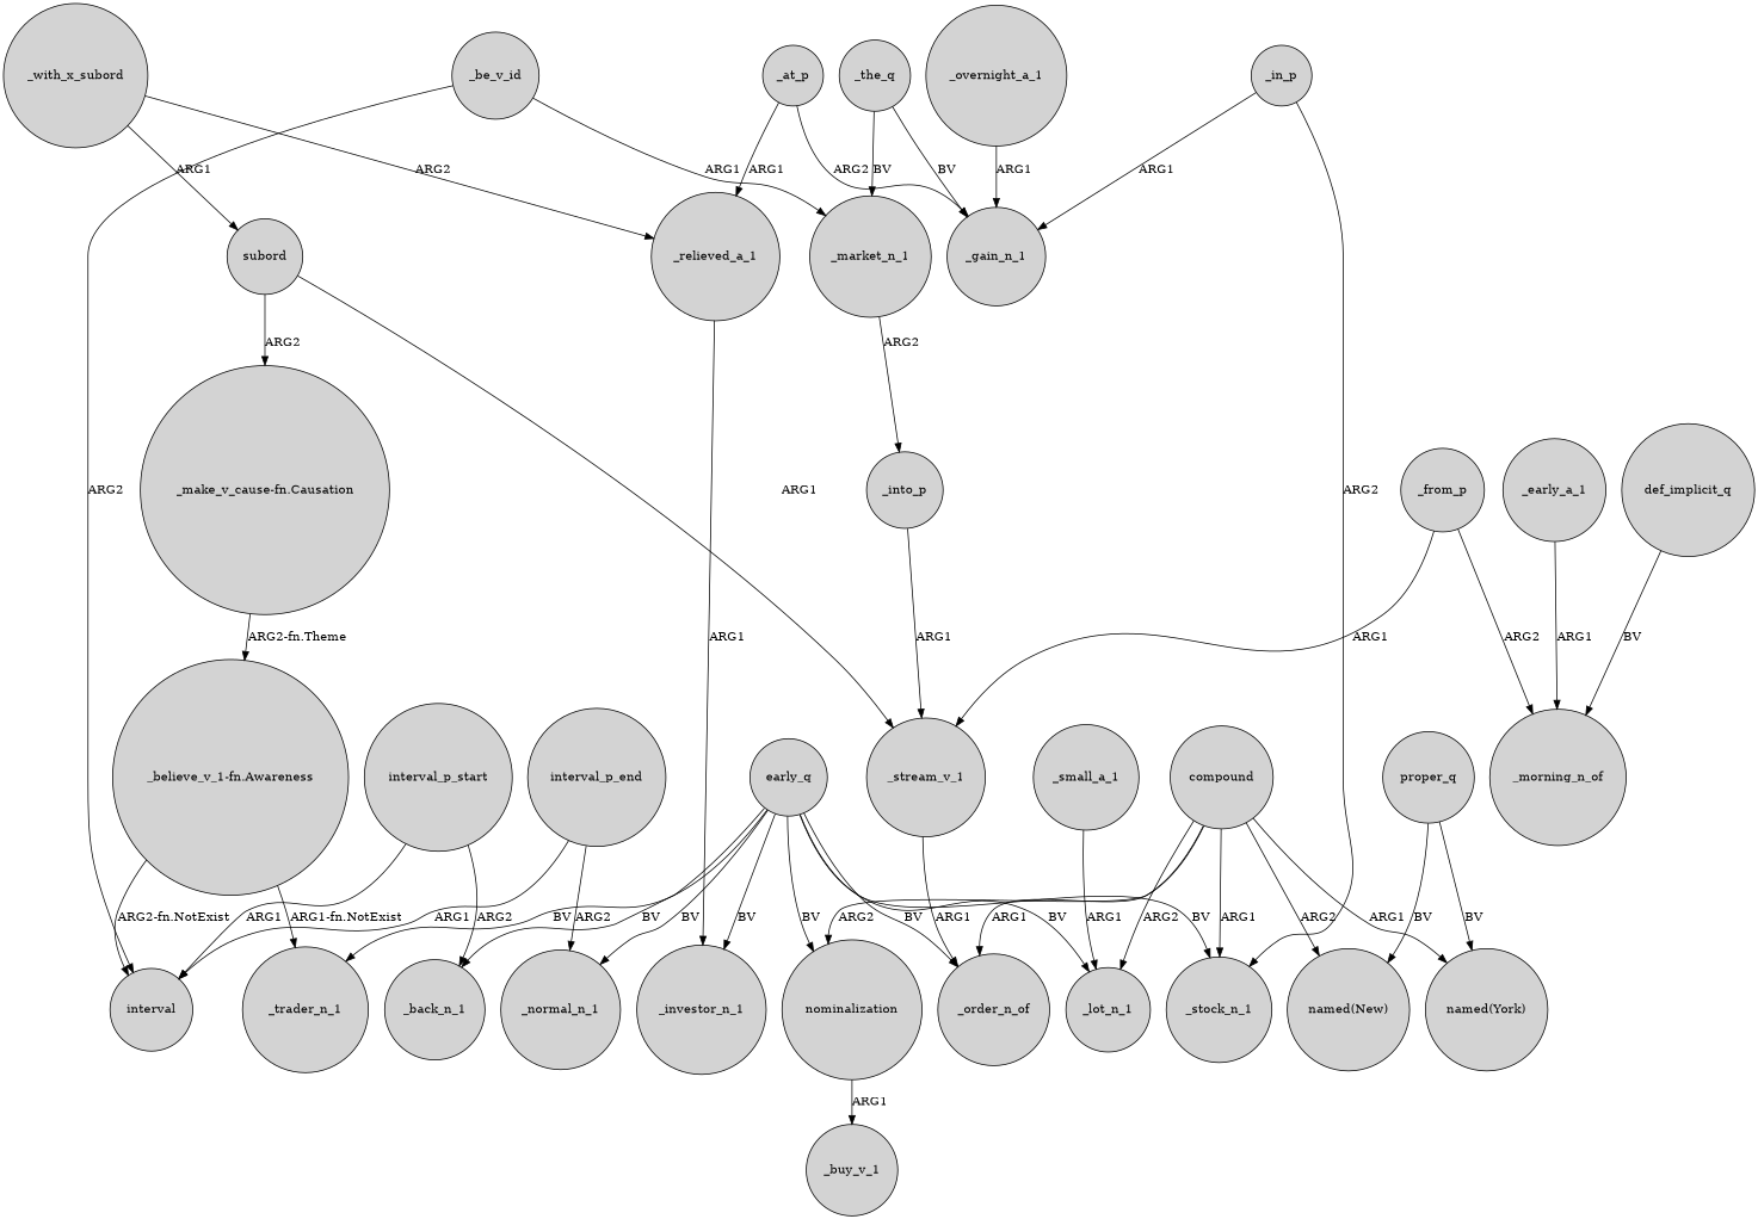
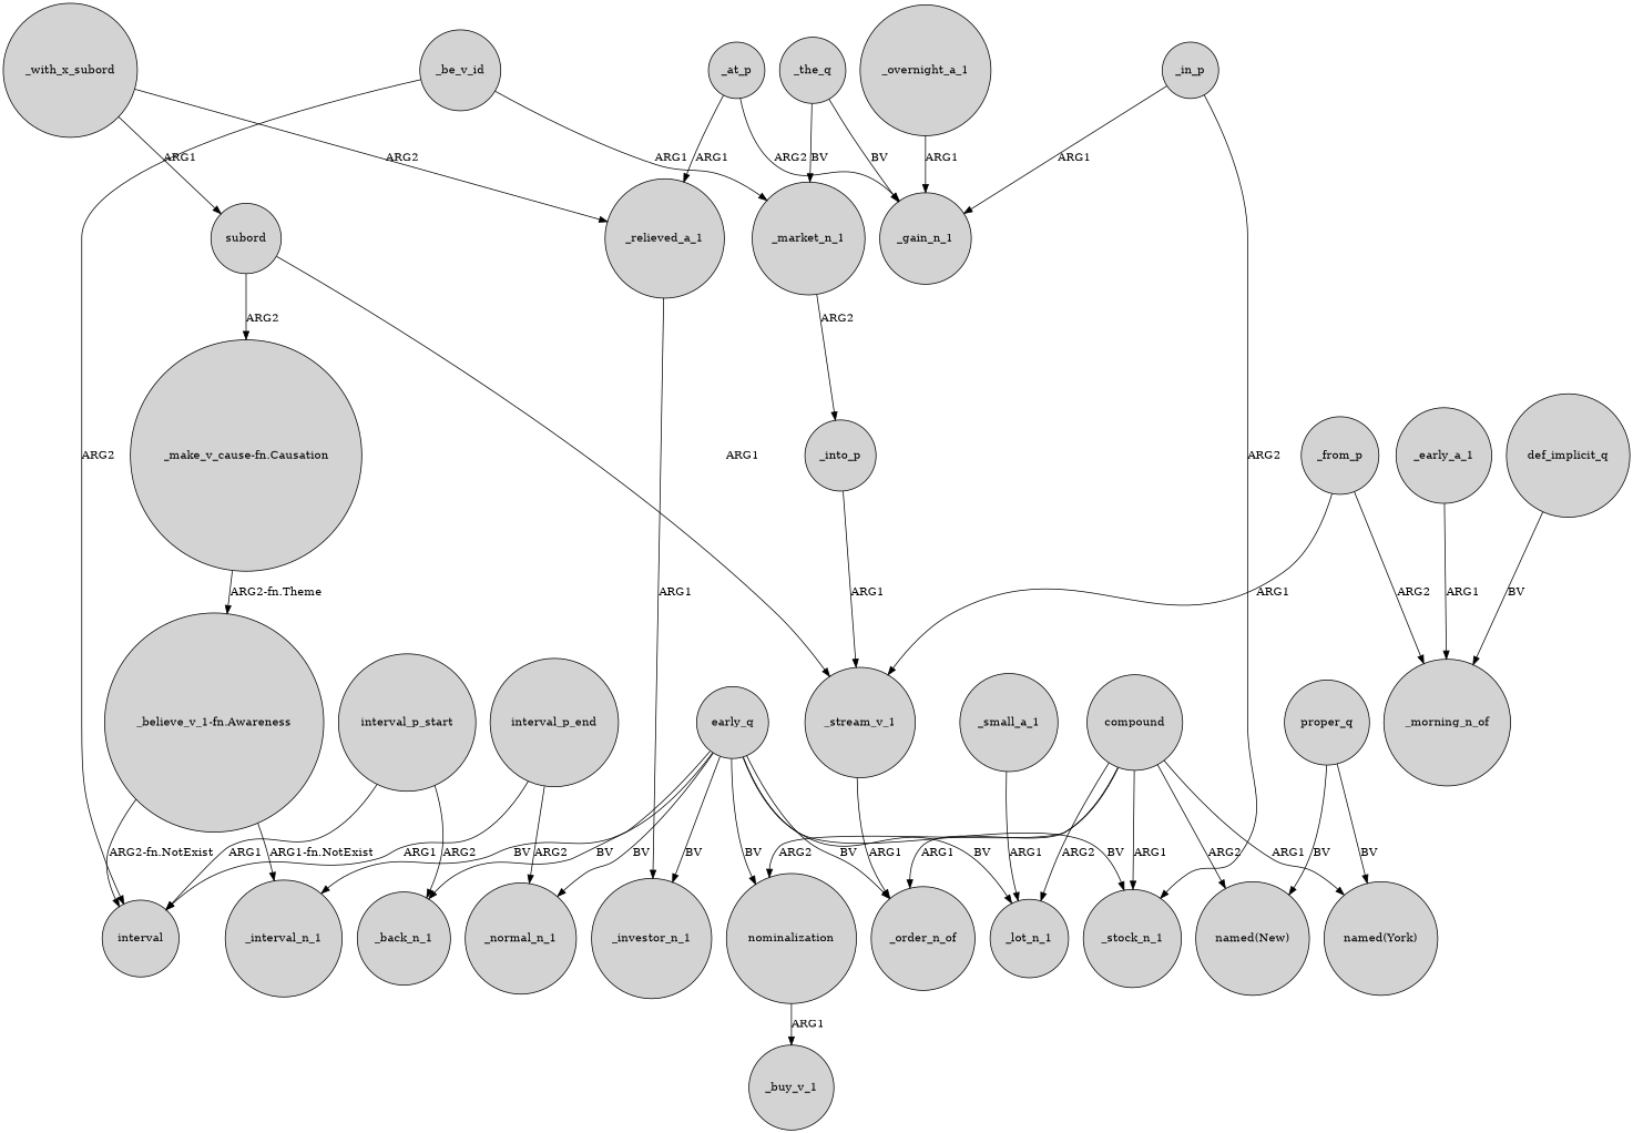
  digraph {
    node [shape=circle style=filled]
    "_make_v_cause-fn.Causation"
    "_believe_v_1-fn.Awareness"
-   _trader_n_1
+   _trader_n_1 [label=_interval_n_1]
    interval
    interval_p_end
    _normal_n_1
    n7 [label=early_q]
    _order_n_of
    _investor_n_1
    _back_n_1
    _stock_n_1
    nominalization
    _lot_n_1
    _buy_v_1
    compound
    "named(New)"
    "named(York)"
    _at_p
    _relieved_a_1
    _gain_n_1
    proper_q
    subord
    _stream_v_1
    _from_p
    _morning_n_of
    _in_p
    _with_x_subord
    _the_q
    _market_n_1
    _into_p
    _early_a_1
    interval_p_start
    _small_a_1
    _be_v_id
    _overnight_a_1
    def_implicit_q
    "_make_v_cause-fn.Causation" -> "_believe_v_1-fn.Awareness" [label="ARG2-fn.Theme"]
    "_believe_v_1-fn.Awareness" -> _trader_n_1 [label="ARG1-fn.NotExist"]
    "_believe_v_1-fn.Awareness" -> interval [label="ARG2-fn.NotExist"]
    interval_p_end -> interval [label=ARG1]
    interval_p_end -> _normal_n_1 [label=ARG2]
    n7 -> _trader_n_1 [label=BV]
    n7 -> _normal_n_1 [label=BV]
    n7 -> _order_n_of [label=BV]
    n7 -> _investor_n_1 [label=BV]
    n7 -> _back_n_1 [label=BV]
    n7 -> _stock_n_1 [label=BV]
    n7 -> nominalization [label=BV]
    n7 -> _lot_n_1 [label=BV]
    nominalization -> _buy_v_1 [label=ARG1]
    compound -> _order_n_of [label=ARG1]
    compound -> _stock_n_1 [label=ARG1]
    compound -> nominalization [label=ARG2]
    compound -> _lot_n_1 [label=ARG2]
    compound -> "named(New)" [label=ARG2]
    compound -> "named(York)" [label=ARG1]
    _at_p -> _relieved_a_1 [label=ARG1]
    _at_p -> _gain_n_1 [label=ARG2]
    _relieved_a_1 -> _investor_n_1 [label=ARG1]
    proper_q -> "named(New)" [label=BV]
    proper_q -> "named(York)" [label=BV]
    subord -> "_make_v_cause-fn.Causation" [label=ARG2]
    subord -> _stream_v_1 [label=ARG1]
    _stream_v_1 -> _order_n_of [label=ARG1]
    _from_p -> _stream_v_1 [label=ARG1]
    _from_p -> _morning_n_of [label=ARG2]
    _in_p -> _stock_n_1 [label=ARG2]
    _in_p -> _gain_n_1 [label=ARG1]
    _with_x_subord -> _relieved_a_1 [label=ARG2]
    _with_x_subord -> subord [label=ARG1]
    _the_q -> _gain_n_1 [label=BV]
    _the_q -> _market_n_1 [label=BV]
    _market_n_1 -> _into_p [label=ARG2]
    _into_p -> _stream_v_1 [label=ARG1]
    _early_a_1 -> _morning_n_of [label=ARG1]
    interval_p_start -> interval [label=ARG1]
    interval_p_start -> _back_n_1 [label=ARG2]
    _small_a_1 -> _lot_n_1 [label=ARG1]
    _be_v_id -> interval [label=ARG2]
    _be_v_id -> _market_n_1 [label=ARG1]
    _overnight_a_1 -> _gain_n_1 [label=ARG1]
    def_implicit_q -> _morning_n_of [label=BV]
  }
